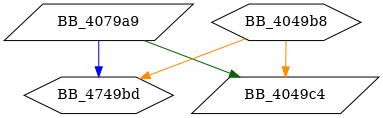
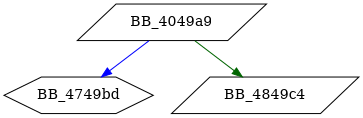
  digraph {
    node [shape=hexagon]
    edge [color=darkorange]
    n1 [label=BB_4749bd]
-   BB_4049a9 [shape=parallelogram label=BB_4079a9]
-   BB_4049c4 [shape=parallelogram]
-   BB_4049b8
+   BB_4049a9 [shape=parallelogram]
+   BB_4049c4 [shape=parallelogram label=BB_4849c4]
    BB_4049a9 -> n1 [color=blue]
    BB_4049a9 -> BB_4049c4 [color=darkgreen]
-   BB_4049b8 -> n1
-   BB_4049b8 -> BB_4049c4
  }
